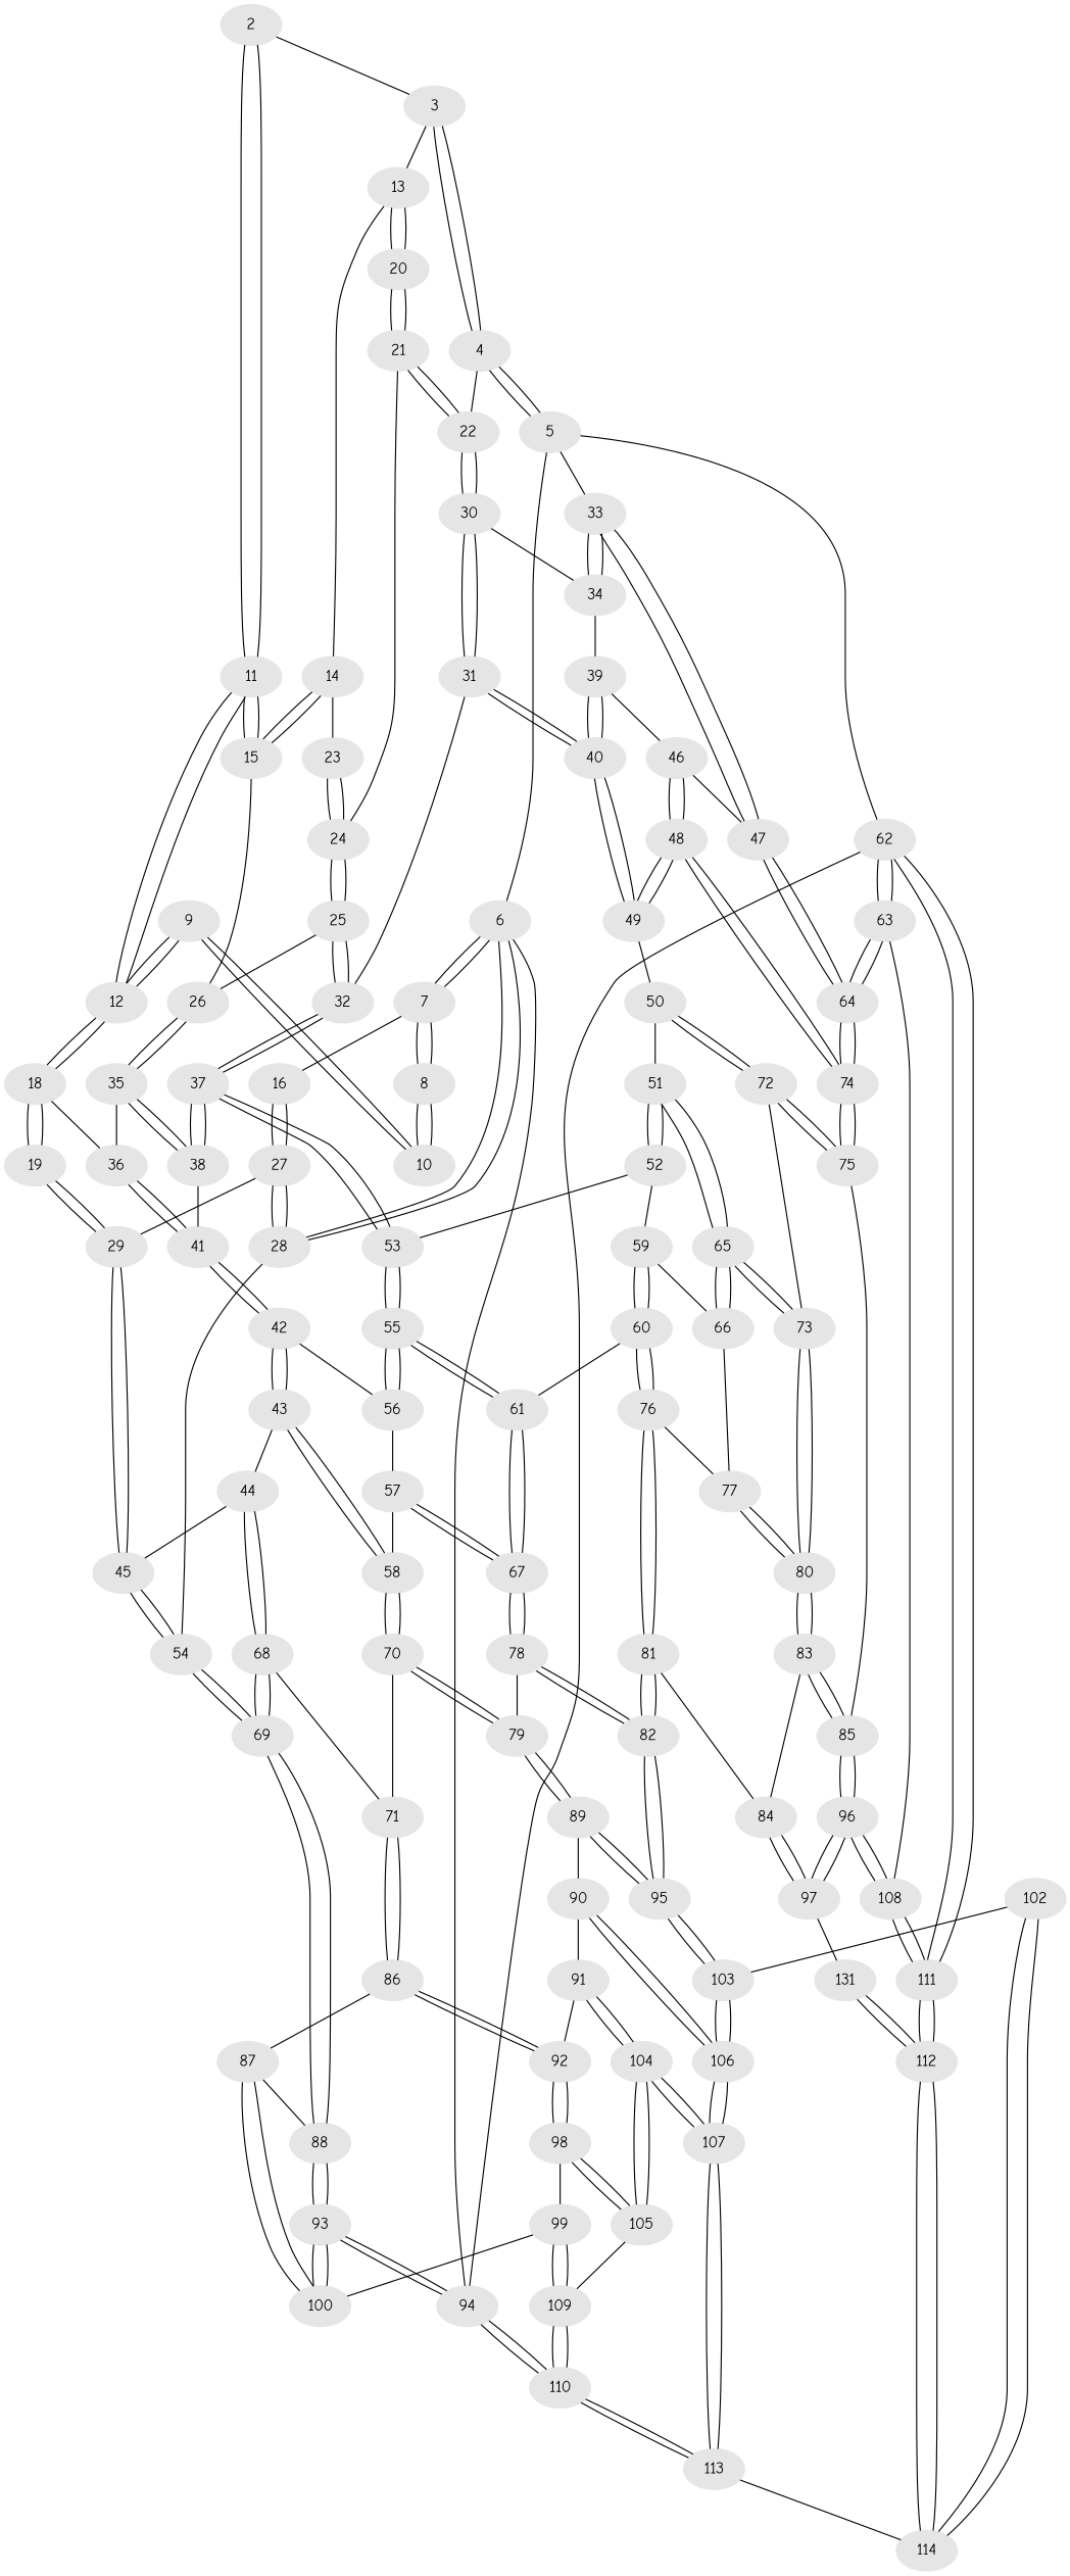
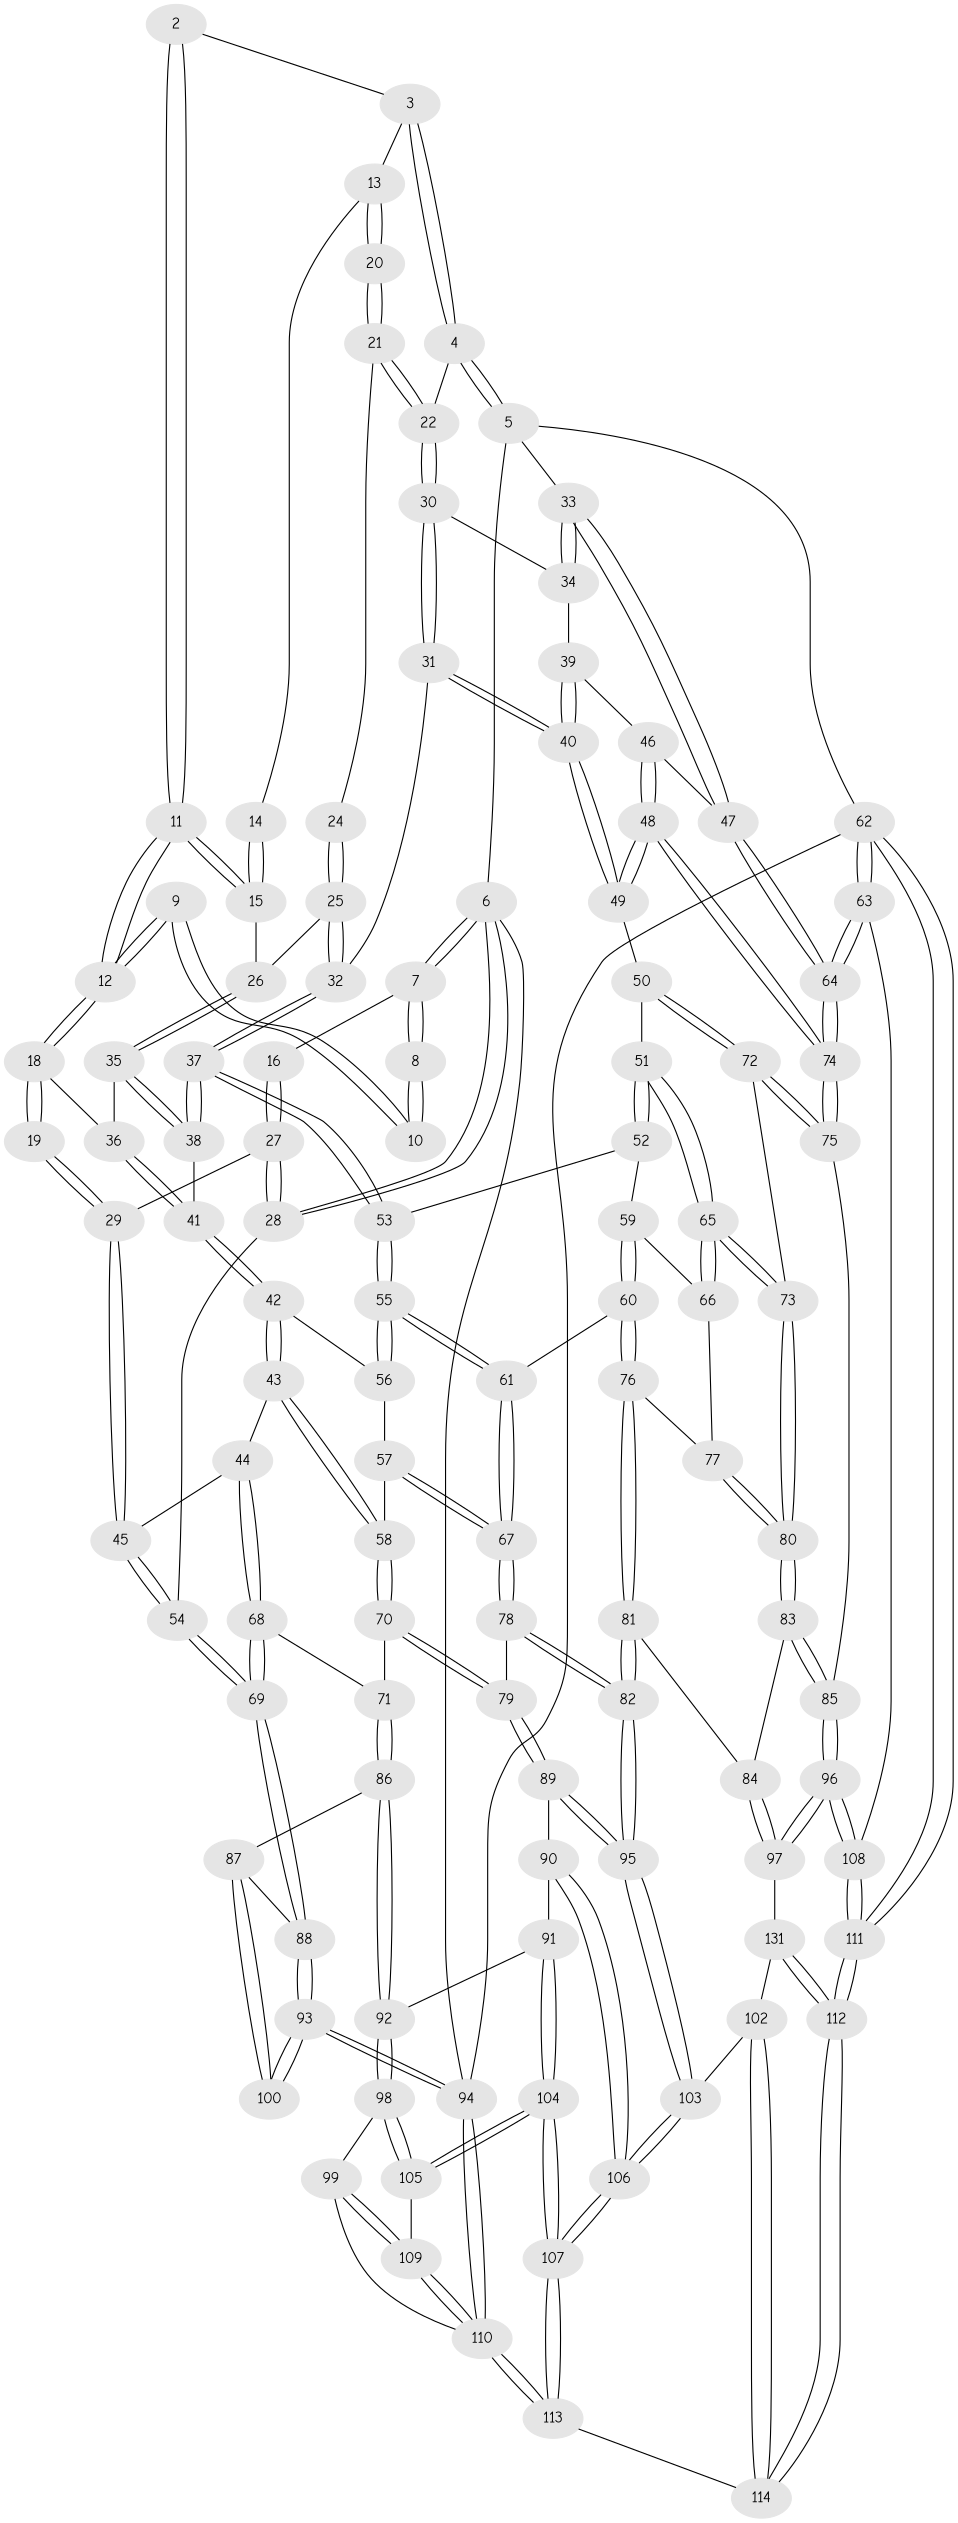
  graph {
    fontname="Comic Neue"
    node [color=gray90 fontname="Comic Neue" style=filled]
    edge [fontname="Comic Neue"]
    2
    3
    11
    9
    10
    12
    4
    13
    15
    5
    22
    14
    20
    6
    33
    62
    30
    7
    28
    94
    34
    47
    63
    111
    8
    16
    54
    110
    27
    18
    26
    19
    36
-   23
    21
    24
    35
    29
    41
    45
    25
    31
    32
    37
    38
    69
    40
    39
    49
    53
    64
    46
    42
    55
    48
    50
    43
    56
    44
    58
    57
    68
    70
    71
    74
    75
    51
    72
    52
    65
    73
    59
    66
    60
    61
    88
    67
    78
    79
    76
    77
    81
    108
    112
    80
    82
    86
    93
    89
    87
    92
    85
    83
    96
    84
    95
    90
    97
    103
    n100 [label=131]
    100
    98
    91
    106
    104
    107
    105
    99
    113
    102
    109
    114
    2 -- 3
    2 -- 11
    2 -- 11
    3 -- 4
    3 -- 4
    3 -- 13
    11 -- 12
    11 -- 12
    11 -- 15
    11 -- 15
    9 -- 10
    9 -- 10
    9 -- 12
    9 -- 12
    12 -- 18
    12 -- 18
    4 -- 5
    4 -- 5
    4 -- 22
    13 -- 14
    13 -- 20
    13 -- 20
    15 -- 26
    5 -- 6
    5 -- 33
    5 -- 62
    22 -- 30
    22 -- 30
    14 -- 15
    14 -- 15
-   14 -- 23
    20 -- 21
    20 -- 21
    6 -- 7
    6 -- 7
    6 -- 28
    6 -- 28
    6 -- 94
    33 -- 34
    33 -- 34
    33 -- 47
    33 -- 47
    62 -- 94
    62 -- 63
    62 -- 63
    62 -- 111
    62 -- 111
    30 -- 34
    30 -- 31
    30 -- 31
    7 -- 8
    7 -- 8
    7 -- 16
    28 -- 54
    94 -- 110
    94 -- 110
    34 -- 39
    47 -- 64
    47 -- 64
    63 -- 64
    63 -- 64
    63 -- 108
    111 -- 112
    111 -- 112
    8 -- 10
    8 -- 10
    16 -- 27
    16 -- 27
    54 -- 69
    54 -- 69
    110 -- 113
    110 -- 113
    27 -- 28
    27 -- 28
    27 -- 29
    18 -- 19
    18 -- 19
    18 -- 36
    26 -- 35
    26 -- 35
    19 -- 29
    19 -- 29
    36 -- 41
    36 -- 41
-   23 -- 24
-   23 -- 24
    21 -- 22
    21 -- 22
    21 -- 24
    24 -- 25
    24 -- 25
    35 -- 36
    35 -- 38
    35 -- 38
    29 -- 45
    29 -- 45
    41 -- 42
    41 -- 42
    45 -- 54
    45 -- 54
    25 -- 26
    25 -- 32
    25 -- 32
    31 -- 32
    31 -- 40
    31 -- 40
    32 -- 37
    32 -- 37
    37 -- 38
    37 -- 38
    37 -- 53
    37 -- 53
    38 -- 41
    69 -- 88
    69 -- 88
    40 -- 49
    40 -- 49
    39 -- 40
    39 -- 40
    39 -- 46
    49 -- 50
    53 -- 55
    53 -- 55
    64 -- 74
    64 -- 74
    46 -- 47
    46 -- 48
    46 -- 48
    42 -- 43
    42 -- 43
    42 -- 56
    55 -- 56
    55 -- 56
    55 -- 61
    55 -- 61
    48 -- 49
    48 -- 49
    48 -- 74
    48 -- 74
    50 -- 51
    50 -- 72
    50 -- 72
    43 -- 44
    43 -- 58
    43 -- 58
    56 -- 57
    44 -- 45
    44 -- 68
    44 -- 68
    58 -- 70
    58 -- 70
    57 -- 58
    57 -- 67
    57 -- 67
    68 -- 69
    68 -- 69
    68 -- 71
    70 -- 71
    70 -- 79
    70 -- 79
    71 -- 86
    71 -- 86
    74 -- 75
    74 -- 75
    75 -- 85
    51 -- 52
    51 -- 52
    51 -- 65
    51 -- 65
    72 -- 75
    72 -- 75
    72 -- 73
    52 -- 53
    52 -- 59
    65 -- 73
    65 -- 73
    65 -- 66
    65 -- 66
    73 -- 80
    73 -- 80
    59 -- 66
    59 -- 60
    59 -- 60
    66 -- 77
    60 -- 61
    60 -- 76
    60 -- 76
    61 -- 67
    61 -- 67
    88 -- 93
    88 -- 93
    67 -- 78
    67 -- 78
    78 -- 79
    78 -- 82
    78 -- 82
    79 -- 89
    79 -- 89
    76 -- 77
    76 -- 81
    76 -- 81
    77 -- 80
    77 -- 80
    81 -- 82
    81 -- 82
    81 -- 84
    108 -- 111
    108 -- 111
    112 -- 114
    112 -- 114
    80 -- 83
    80 -- 83
    82 -- 95
    82 -- 95
    86 -- 87
    86 -- 92
    86 -- 92
    93 -- 94
    93 -- 94
    93 -- 100
    93 -- 100
    89 -- 95
    89 -- 95
    89 -- 90
    87 -- 88
    87 -- 100
    87 -- 100
    92 -- 98
    92 -- 98
    85 -- 96
    85 -- 96
    83 -- 85
    83 -- 85
    83 -- 84
    96 -- 108
    96 -- 108
    96 -- 97
    96 -- 97
    84 -- 97
    84 -- 97
    95 -- 103
    95 -- 103
    90 -- 91
    90 -- 106
    90 -- 106
    97 -- n100
    103 -- 106
    103 -- 106
    n100 -- 112
    n100 -- 112
+   n100 -- 102
    98 -- 105
    98 -- 105
    98 -- 99
    91 -- 92
    91 -- 104
    91 -- 104
    106 -- 107
    106 -- 107
    104 -- 107
    104 -- 107
    104 -- 105
    104 -- 105
    107 -- 113
    107 -- 113
    105 -- 109
-   99 -- 100
+   99 -- 110
    99 -- 109
    99 -- 109
    113 -- 114
    102 -- 103
    102 -- 114
    102 -- 114
    109 -- 110
    109 -- 110
  }
